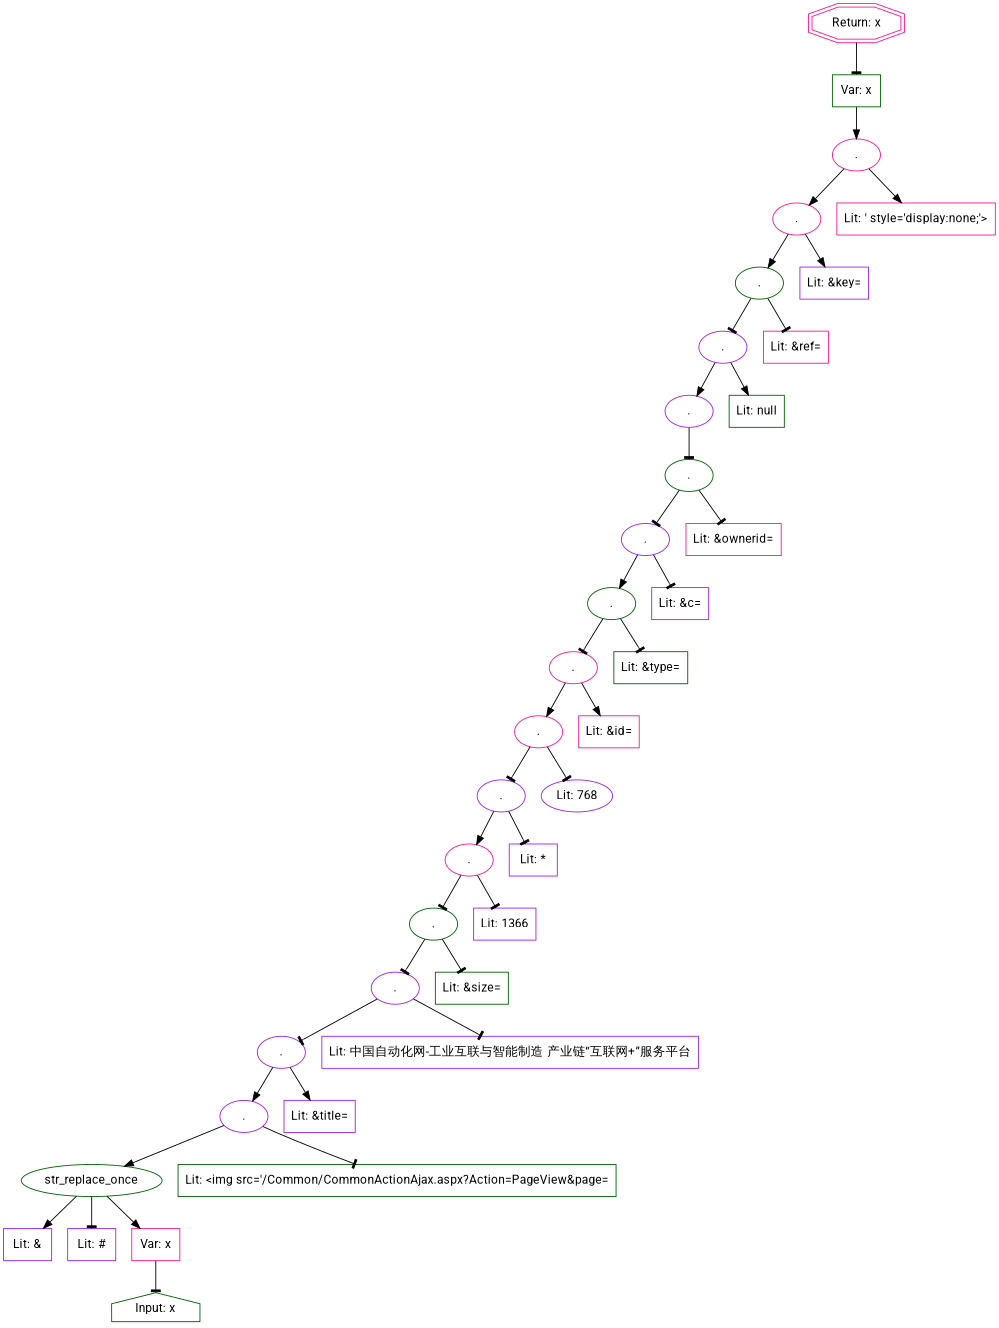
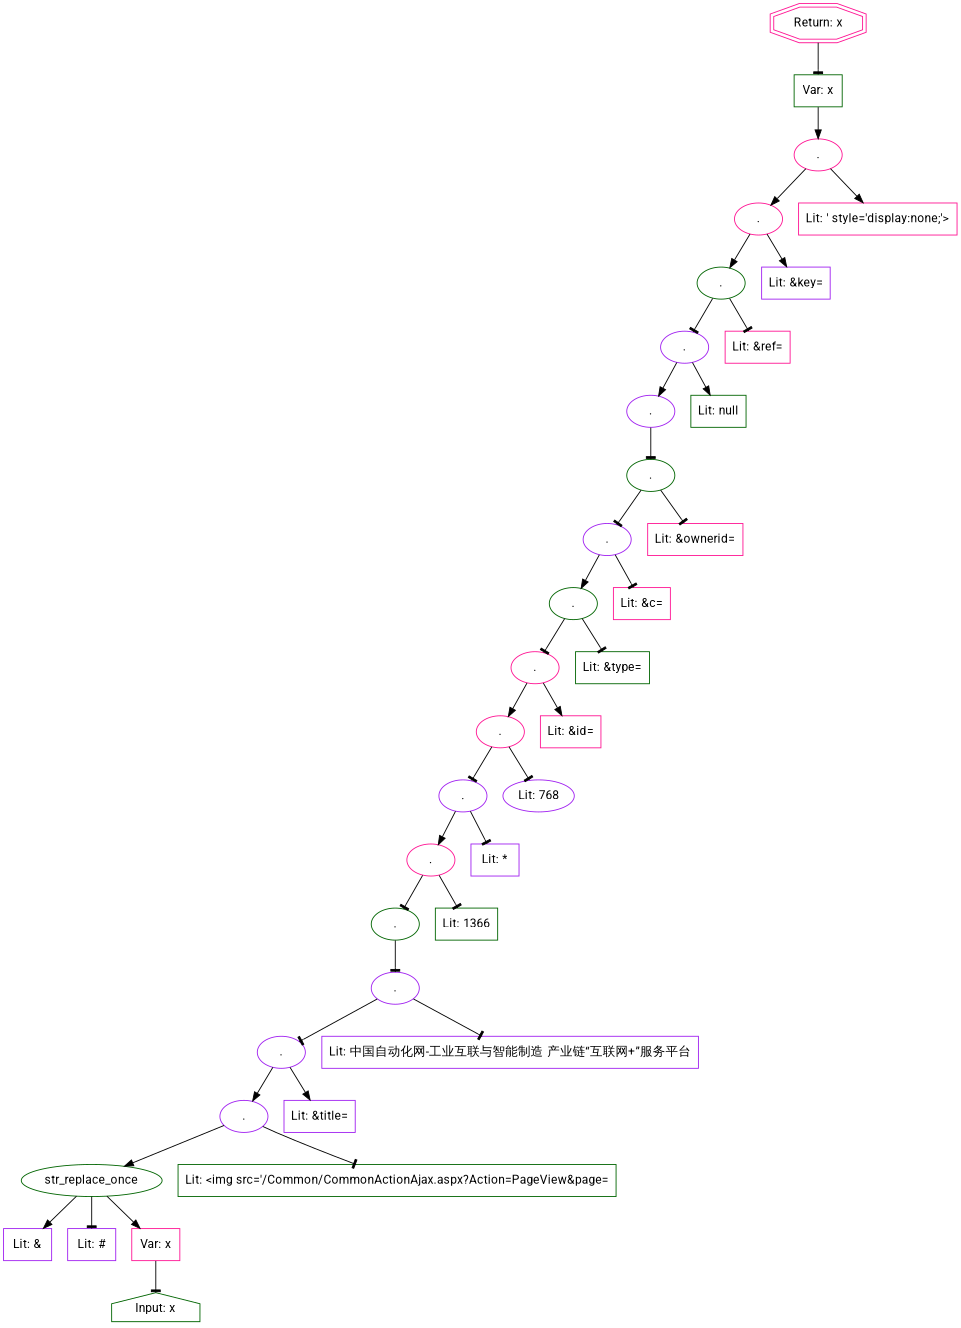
  digraph {
    fontname=Roboto
    node [color=purple fontname=Roboto shape=ellipse]
    edge [arrowhead=tee fontname=Roboto]
    n1 [color=darkgreen label="Input: x" shape=house]
    n2 [color=darkgreen label=str_replace_once]
    n3 [label="Lit: &" shape=box]
    n4 [label="Lit: #" shape=box]
    n5 [color=deeppink label="Var: x" shape=box]
    n6 [label="."]
    n7 [color=darkgreen label="Lit: <img src='/Common/CommonActionAjax.aspx?Action=PageView&page=" shape=box]
    n8 [label="."]
    n9 [label="Lit: &title=" shape=box]
    n10 [label="."]
    n11 [label="Lit: 中国自动化网-工业互联与智能制造 产业链“互联网+”服务平台" shape=box]
    n12 [color=darkgreen label="."]
-   n13 [color=darkgreen label="Lit: &size=" shape=box]
    n14 [color=deeppink label="."]
-   n15 [label="Lit: 1366" shape=box]
+   n15 [color=darkgreen label="Lit: 1366" shape=box]
    n16 [label="."]
    n17 [label="Lit: *" shape=box]
    n18 [color=deeppink label="."]
    n19 [label="Lit: 768"]
    n20 [color=deeppink label="."]
    n21 [color=deeppink label="Lit: &id=" shape=box]
    n22 [color=darkgreen label="."]
    n23 [color=darkgreen label="Lit: &type=" shape=box]
    n24 [label="."]
-   n25 [label="Lit: &c=" shape=box]
+   n25 [color=deeppink label="Lit: &c=" shape=box]
    n26 [color=darkgreen label="."]
    n27 [color=deeppink label="Lit: &ownerid=" shape=box]
    n28 [label="."]
    n29 [label="."]
    n30 [color=darkgreen label="Lit: null" shape=box]
    n31 [color=darkgreen label="."]
    n32 [color=deeppink label="Lit: &ref=" shape=box]
    n33 [color=deeppink label="."]
    n34 [label="Lit: &key=" shape=box]
    n35 [color=deeppink label="."]
    n36 [color=deeppink label="Lit: ' style='display:none;'>" shape=box]
    n37 [color=darkgreen label="Var: x" shape=box]
    n38 [color=deeppink label="Return: x" shape=doubleoctagon]
    n2 -> n3 [arrowhead=normal]
    n2 -> n4
    n2 -> n5 [arrowhead=normal]
    n5 -> n1
    n6 -> n2 [arrowhead=normal]
    n6 -> n7
    n8 -> n6 [arrowhead=normal]
    n8 -> n9 [arrowhead=normal]
    n10 -> n8
    n10 -> n11
    n12 -> n10
-   n12 -> n13
    n14 -> n12
    n14 -> n15
    n16 -> n14 [arrowhead=normal]
    n16 -> n17
    n18 -> n16
    n18 -> n19
    n20 -> n18 [arrowhead=normal]
    n20 -> n21 [arrowhead=normal]
    n22 -> n20
    n22 -> n23
    n24 -> n22 [arrowhead=normal]
    n24 -> n25
    n26 -> n24
    n26 -> n27
    n28 -> n26
    n29 -> n28 [arrowhead=normal]
    n29 -> n30 [arrowhead=normal]
    n31 -> n29
    n31 -> n32
    n33 -> n31 [arrowhead=normal]
    n33 -> n34 [arrowhead=normal]
    n35 -> n33 [arrowhead=normal]
    n35 -> n36 [arrowhead=normal]
    n37 -> n35 [arrowhead=normal]
    n38 -> n37
  }
